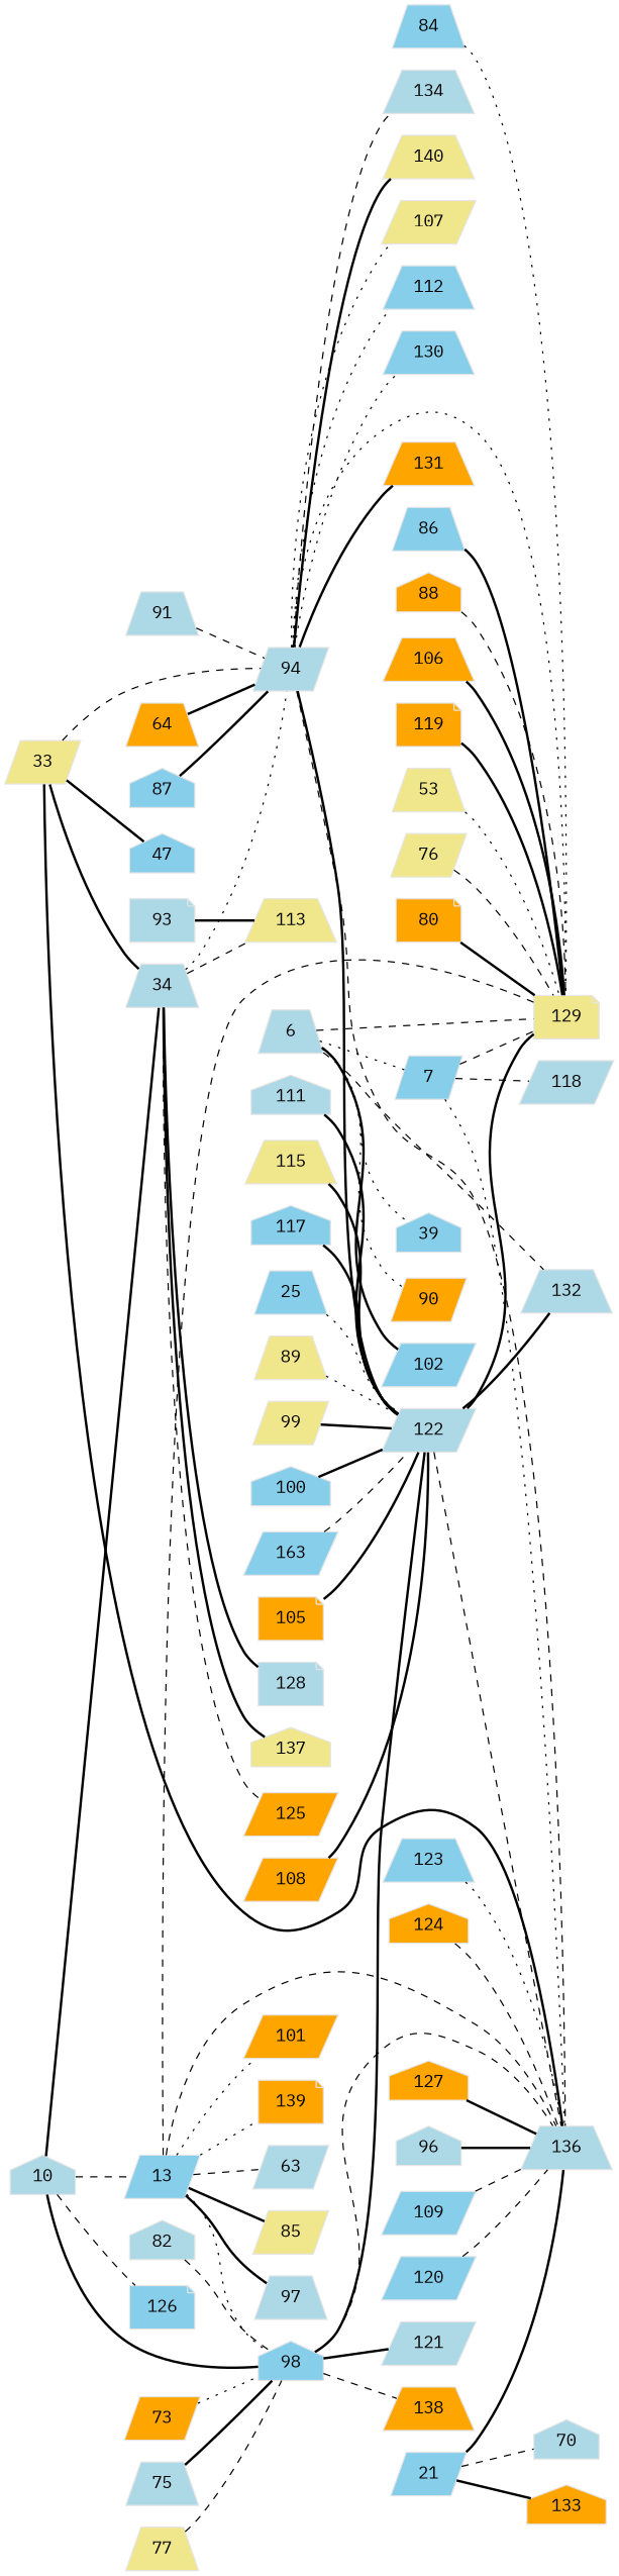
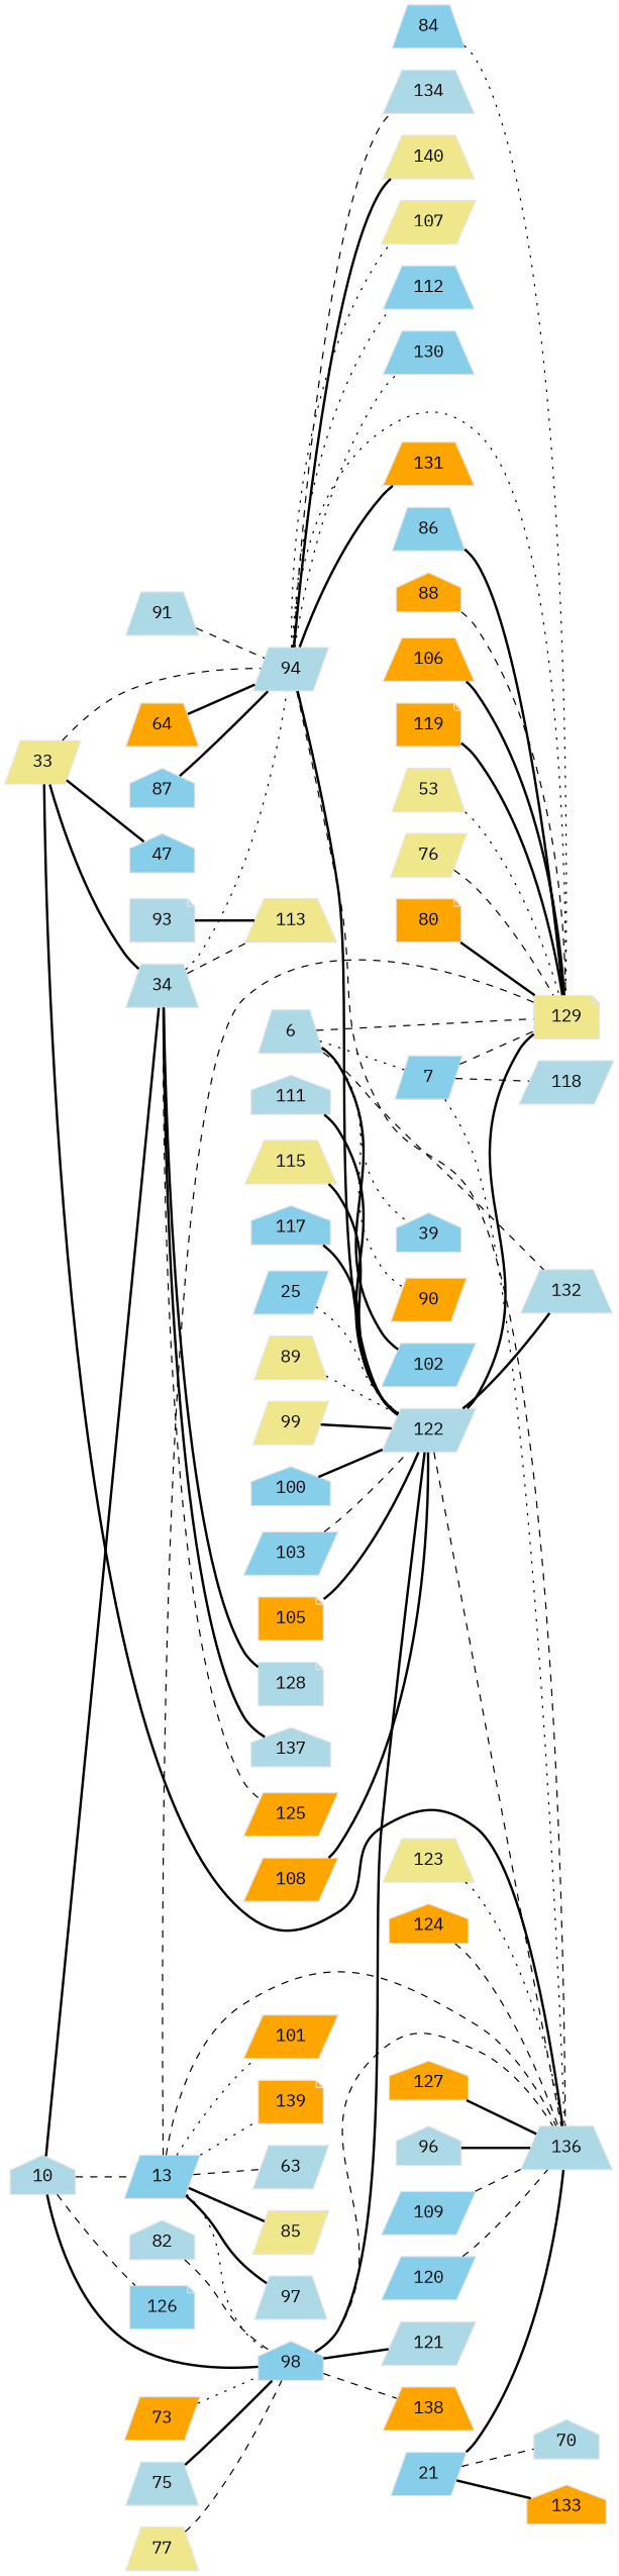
  graph {
    fontname="IBM Plex Mono"
    rankdir=LR
    node [color=gray90 fillcolor=lightblue fontname="IBM Plex Mono" shape=trapezium style=filled]
    edge [fontname="IBM Plex Mono" style=bold]
    6 [super="+1"]
    7 [fillcolor=skyblue shape=parallelogram super="+3"]
    39 [fillcolor=skyblue shape=house]
    90 [fillcolor=orange shape=parallelogram]
    102 [fillcolor=skyblue shape=parallelogram super="+36"]
    129 [fillcolor=khaki shape=note super="+67+46+51"]
    132
    118 [shape=parallelogram]
    136 [super="+114+135+79+81+95"]
    10 [shape=house super="+8"]
    13 [fillcolor=skyblue shape=parallelogram super="+11+12"]
    34 [super="+32"]
    98 [fillcolor=skyblue shape=house super="+14+55"]
    126 [fillcolor=skyblue shape=note super="+52"]
    63 [shape=parallelogram super="+61"]
    85 [fillcolor=khaki shape=parallelogram]
    97 [super="+69"]
    101 [fillcolor=orange shape=parallelogram]
    139 [fillcolor=orange shape=note]
    94 [shape=parallelogram super="+83+44"]
    113 [fillcolor=khaki]
    125 [fillcolor=orange shape=parallelogram]
    128 [shape=note]
-   137 [fillcolor=khaki shape=house super="+65"]
+   137 [shape=house super="+65"]
    122 [shape=parallelogram super="+68+28+56+72+74+27+54"]
    121 [shape=parallelogram]
    138 [fillcolor=orange]
    21 [fillcolor=skyblue shape=parallelogram super="+15"]
    70 [shape=house]
    133 [fillcolor=orange shape=house]
-   25 [fillcolor=skyblue super="+22"]
+   25 [fillcolor=skyblue shape=parallelogram super="+22"]
    33 [fillcolor=khaki shape=parallelogram super="+29"]
    47 [fillcolor=skyblue shape=house]
    107 [fillcolor=khaki shape=parallelogram]
    112 [fillcolor=skyblue]
    130 [fillcolor=skyblue]
    131 [fillcolor=orange]
    134 [super="+92"]
    140 [fillcolor=khaki]
    53 [fillcolor=khaki]
    64 [fillcolor=orange]
    73 [fillcolor=orange shape=parallelogram]
    75
    76 [fillcolor=khaki shape=parallelogram]
    77 [fillcolor=khaki]
    80 [fillcolor=orange shape=note]
    82 [shape=house]
    84 [fillcolor=skyblue]
    86 [fillcolor=skyblue]
    87 [fillcolor=skyblue shape=house]
    88 [fillcolor=orange shape=house]
    89 [fillcolor=khaki]
    91
    93 [shape=note]
    96 [shape=house]
    99 [fillcolor=khaki shape=parallelogram]
    100 [fillcolor=skyblue shape=house]
-   103 [fillcolor=skyblue shape=parallelogram label=163]
+   103 [fillcolor=skyblue shape=parallelogram]
    105 [fillcolor=orange shape=note]
    106 [fillcolor=orange]
    108 [fillcolor=orange shape=parallelogram]
    109 [fillcolor=skyblue shape=parallelogram]
    111 [shape=house]
    115 [fillcolor=khaki]
    117 [fillcolor=skyblue shape=house]
    119 [fillcolor=orange shape=note super="+50"]
    120 [fillcolor=skyblue shape=parallelogram]
-   123 [fillcolor=skyblue]
+   123 [fillcolor=khaki]
    124 [fillcolor=orange shape=house super="+116"]
    127 [fillcolor=orange shape=house]
    6 -- 7 [style=dotted weight=4]
    6 -- 39 [style=dotted]
    6 -- 90 [style=dotted]
    6 -- 102
    6 -- 129 [style=dashed weight=6]
    6 -- 132 [style=dashed]
    7 -- 129 [style=dashed weight=6]
    7 -- 118 [style=dashed]
    7 -- 136 [style=dotted]
    10 -- 13 [style=dashed weight=6]
    10 -- 34
    10 -- 98 [weight=4]
    10 -- 126 [style=dashed]
    13 -- 129 [style=dashed weight=2]
    13 -- 136 [style=dashed]
    13 -- 98 [style=dotted weight=6]
    13 -- 63 [style=dashed]
    13 -- 85
    13 -- 97
    13 -- 101 [style=dotted]
    13 -- 139 [style=dotted]
    34 -- 94 [style=dotted weight=6]
    34 -- 113 [style=dashed]
    34 -- 125 [style=dashed]
    34 -- 128
    34 -- 137
    98 -- 136 [style=dashed]
    98 -- 122 [weight=2]
    98 -- 121
    98 -- 138 [style=dashed]
    94 -- 129 [style=dotted weight=2]
    94 -- 136 [style=dashed weight=2]
    94 -- 122 [weight=2]
    94 -- 107 [style=dotted]
    94 -- 112 [style=dotted]
    94 -- 130 [style=dotted]
    94 -- 131
    94 -- 134 [style=dashed]
    94 -- 140
    122 -- 129
    122 -- 132
    122 -- 136 [style=dashed weight=3]
    21 -- 136 [weight=10]
    21 -- 70 [style=dashed]
    21 -- 133
    25 -- 122 [style=dotted weight=10]
    33 -- 136
    33 -- 34 [weight=4]
    33 -- 94 [style=dashed weight=6]
    33 -- 47
    53 -- 129 [style=dotted]
    64 -- 94
    73 -- 98 [style=dotted]
    75 -- 98
    76 -- 129 [style=dashed]
    77 -- 98 [style=dashed]
    80 -- 129
    82 -- 98 [style=dashed]
    84 -- 129 [style=dotted]
    86 -- 129
    87 -- 94
    88 -- 129 [style=dashed]
    89 -- 122 [style=dotted]
    91 -- 94 [style=dashed]
    93 -- 113
    96 -- 136
    99 -- 122
    100 -- 122
    103 -- 122 [style=dashed]
    105 -- 122
    106 -- 129
    108 -- 122
    109 -- 136 [style=dashed]
    111 -- 122
    115 -- 122
    117 -- 122
    119 -- 129
    120 -- 136 [style=dashed]
    123 -- 136 [style=dotted]
    124 -- 136 [style=dashed]
    127 -- 136
  }
